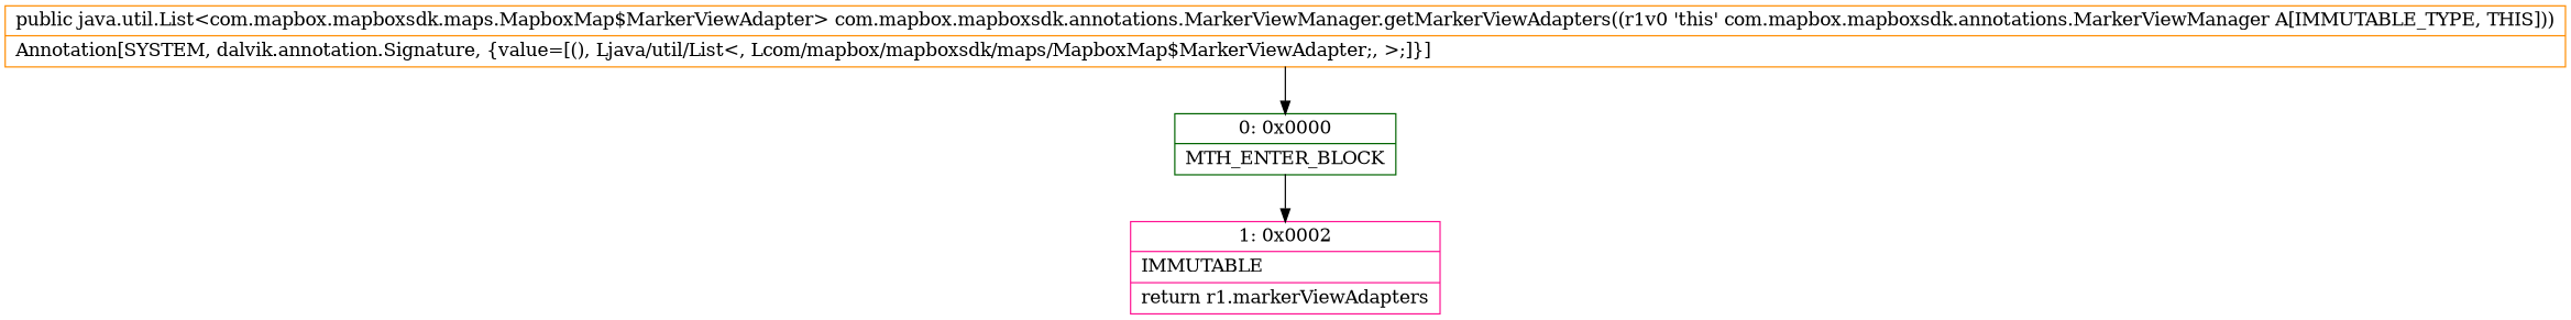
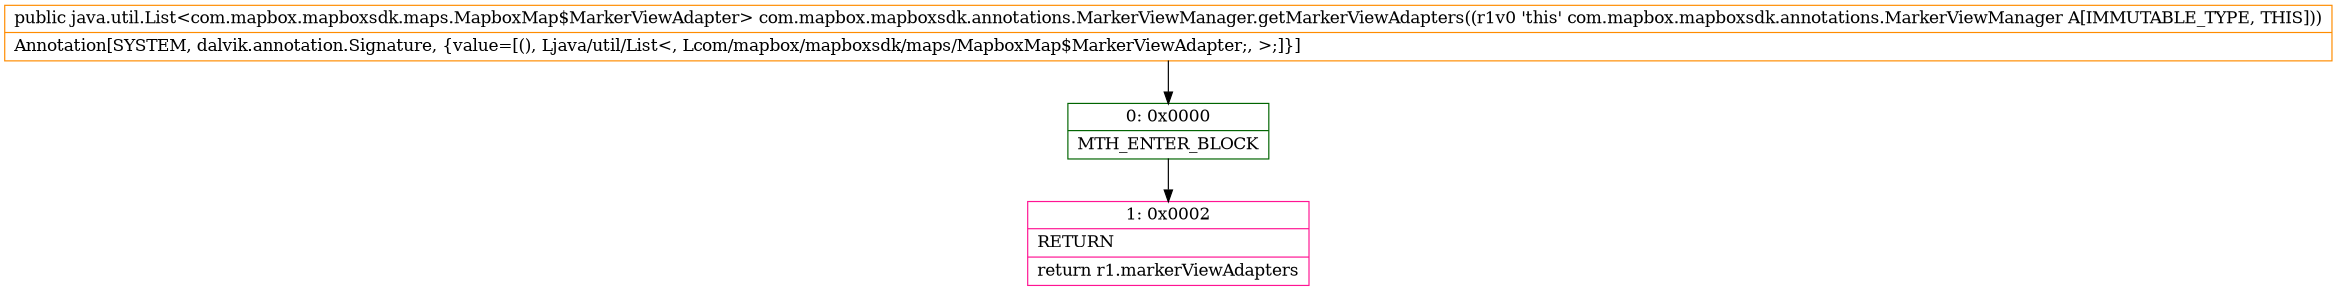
  digraph {
    node [shape=record]
    n1 [label="{0\:\ 0x0000|MTH_ENTER_BLOCK\l}" color=darkgreen]
-   n2 [label="{1\:\ 0x0002|IMMUTABLE\l|return r1.markerViewAdapters\l}" color=deeppink]
+   n2 [label="{1\:\ 0x0002|RETURN\l|return r1.markerViewAdapters\l}" color=deeppink]
    n3 [label="{public java.util.List\<com.mapbox.mapboxsdk.maps.MapboxMap$MarkerViewAdapter\> com.mapbox.mapboxsdk.annotations.MarkerViewManager.getMarkerViewAdapters((r1v0 'this' com.mapbox.mapboxsdk.annotations.MarkerViewManager A[IMMUTABLE_TYPE, THIS]))  | Annotation[SYSTEM, dalvik.annotation.Signature, \{value=[(), Ljava\/util\/List\<, Lcom\/mapbox\/mapboxsdk\/maps\/MapboxMap$MarkerViewAdapter;, \>;]\}]\l}" color=darkorange]
    n1 -> n2
    n3 -> n1
  }
